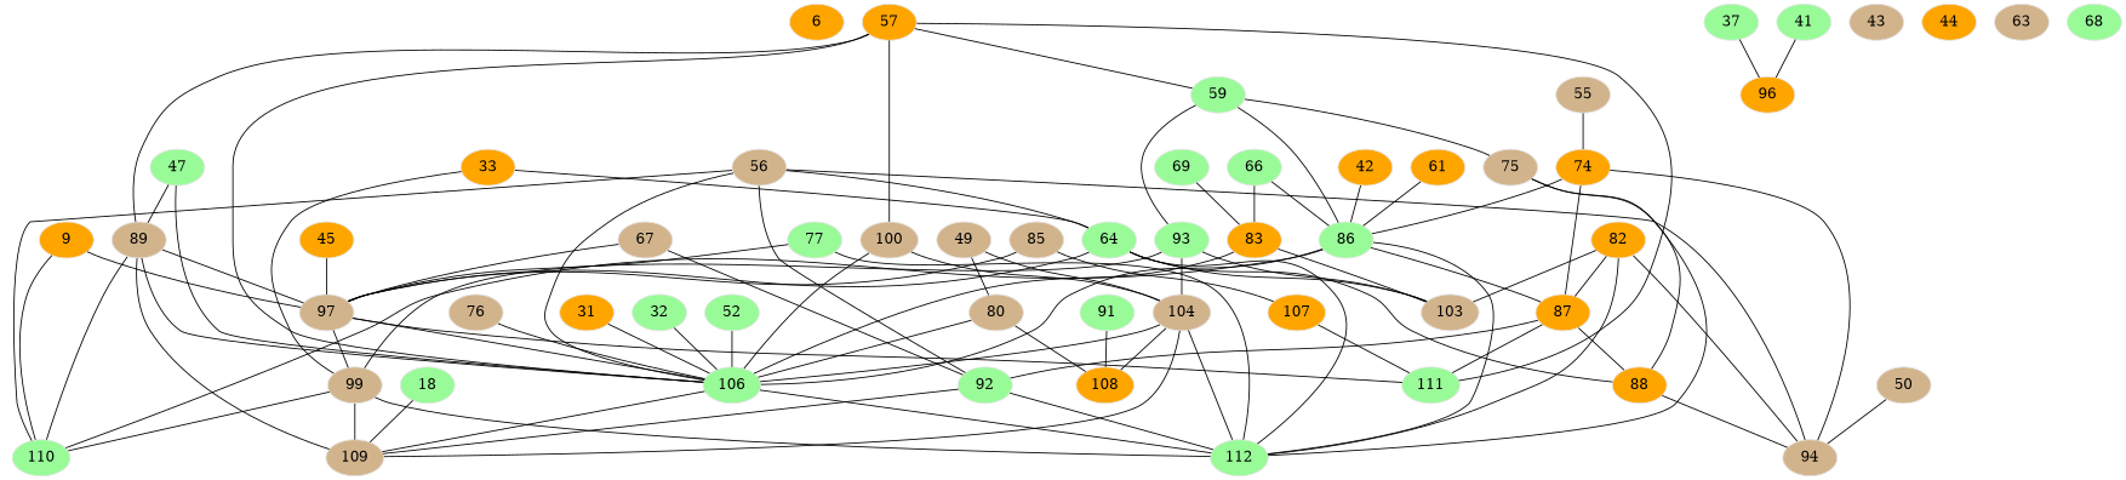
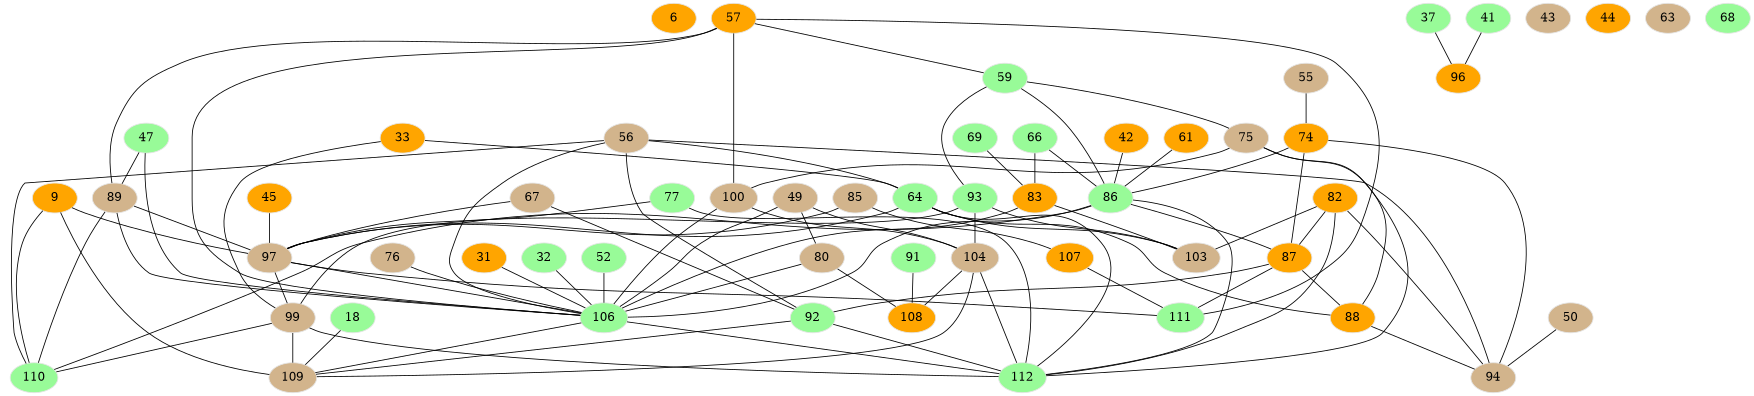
  graph {
    node [color=gray90 fillcolor=palegreen style=filled]
    6 [fillcolor=orange]
    97 [fillcolor=tan super="+30"]
    106 [super="+81+73"]
    99 [fillcolor=tan super="+90+95"]
    111 [super="+98+79+102"]
    9 [fillcolor=orange]
    110 [super="+58+16"]
    109 [fillcolor=tan super="+72+14+71"]
    18
    112 [super="+65+46"]
    31 [fillcolor=orange]
    32
    64 [super="+3"]
    88 [fillcolor=orange super="+8+19"]
    103 [fillcolor=tan]
    33 [fillcolor=orange]
    96 [fillcolor=orange]
    37
    41
    86 [super="+60+84"]
    87 [fillcolor=orange super="+20"]
    42 [fillcolor=orange]
    43 [fillcolor=tan]
    44 [fillcolor=orange]
    45 [fillcolor=orange]
    89 [fillcolor=tan super="+21+48"]
    47
    49 [fillcolor=tan]
    80 [fillcolor=tan]
    104 [fillcolor=tan super="+101+10"]
    108 [fillcolor=orange super="+105"]
    50 [fillcolor=tan]
    94 [fillcolor=tan]
    52
    55 [fillcolor=tan super="+1"]
    74 [fillcolor=orange super="+39+29+40"]
    56 [fillcolor=tan super="+28"]
    92
    57 [fillcolor=orange super="+54"]
    59 [super="+17"]
    100 [fillcolor=tan super="+36+38"]
    75 [fillcolor=tan]
    93 [super="+4"]
    61 [fillcolor=orange]
    63 [fillcolor=tan]
    83 [fillcolor=orange super="+27"]
    66
    67 [fillcolor=tan]
    68
    69
    76 [fillcolor=tan]
    77 [super="+23+62"]
    82 [fillcolor=orange]
    85 [fillcolor=tan super="+78"]
    107 [fillcolor=orange]
    91
    97 -- 106
    97 -- 99
    97 -- 111
    106 -- 109
    106 -- 112
    99 -- 110
    99 -- 109
    99 -- 112 [weight=2]
    9 -- 97
    9 -- 110
    18 -- 109
    31 -- 106 [weight=3]
    32 -- 106
    64 -- 97
    64 -- 112
    64 -- 88
    64 -- 103
    88 -- 94
    33 -- 99
    33 -- 64
    37 -- 96
    41 -- 96
    86 -- 106
    86 -- 110
    86 -- 112
    86 -- 87
    87 -- 111
    87 -- 88
    87 -- 92 [weight=2]
    42 -- 86
    45 -- 97
    89 -- 97 [weight=2]
    89 -- 106
    89 -- 110 [weight=2]
-   89 -- 109 [weight=2]
+   9 -- 109 [weight=2]
    47 -- 106
    47 -- 89
    49 -- 80
    49 -- 104
    80 -- 106 [weight=2]
    80 -- 108
-   104 -- 106 [weight=2]
+   49 -- 106 [weight=2]
    104 -- 109
    104 -- 112
    104 -- 108
    50 -- 94
    52 -- 106
    55 -- 74
    74 -- 86
    74 -- 87 [weight=2]
    74 -- 94
    56 -- 106
    56 -- 110 [weight=2]
    56 -- 64 [weight=2]
    56 -- 94
    56 -- 92
    92 -- 109
    92 -- 112
    57 -- 106
    57 -- 111
    57 -- 89
    57 -- 59 [weight=2]
    57 -- 100 [weight=2]
    59 -- 86 [weight=2]
    59 -- 75
    59 -- 93
    100 -- 106 [weight=2]
    100 -- 104 [weight=2]
    75 -- 112
    75 -- 88
+   75 -- 100
    93 -- 99 [weight=2]
    93 -- 103
    93 -- 104 [weight=2]
    61 -- 86
    83 -- 106
    83 -- 103
    66 -- 86
    66 -- 83
    67 -- 97
    67 -- 92
    69 -- 83
    76 -- 106
    77 -- 97
    77 -- 112 [weight=2]
    82 -- 112
    82 -- 103
    82 -- 87
    82 -- 94
    85 -- 97 [weight=3]
    85 -- 107
    107 -- 111
    91 -- 108
  }
